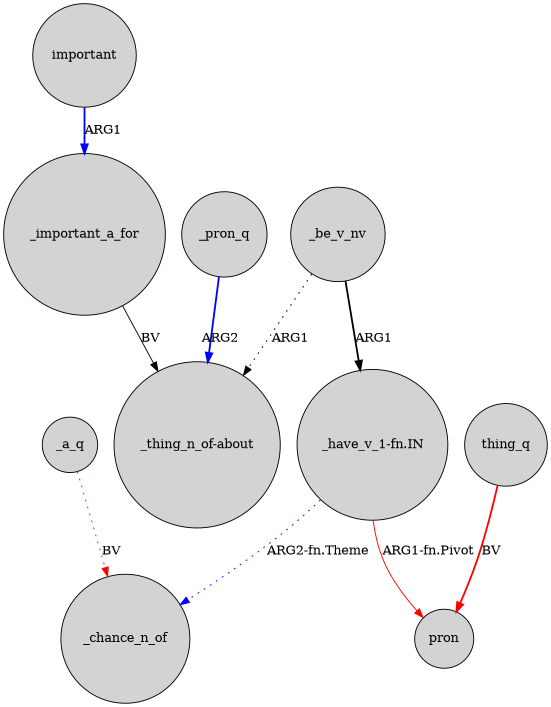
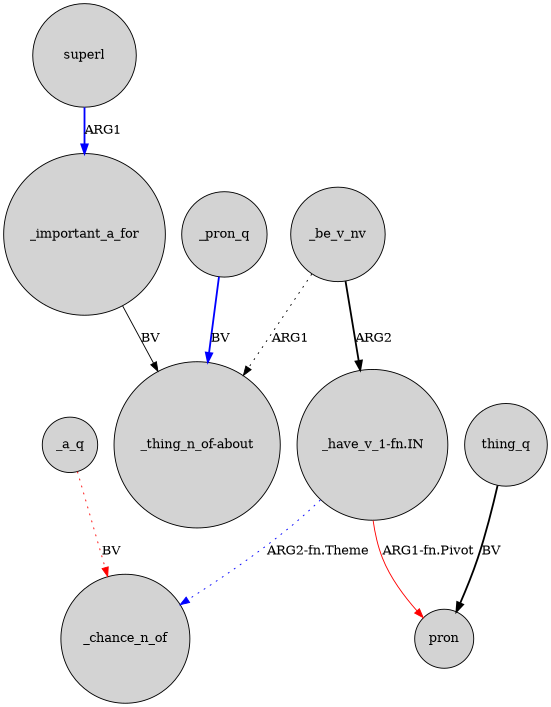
  digraph {
    node [shape=circle style=filled]
    edge [color=black style=bold]
    _be_v_nv
    "_have_v_1-fn.IN"
    "_thing_n_of-about"
    _chance_n_of
    pron
-   superl [label=important]
+   superl
    _important_a_for
    _a_q
    n9 [label=_pron_q]
    n10 [label=thing_q]
-   _be_v_nv -> "_have_v_1-fn.IN" [label=ARG1]
+   _be_v_nv -> "_have_v_1-fn.IN" [label=ARG2]
    _be_v_nv -> "_thing_n_of-about" [label=ARG1 style=dotted]
    "_have_v_1-fn.IN" -> _chance_n_of [color=blue label="ARG2-fn.Theme" style=dotted]
    "_have_v_1-fn.IN" -> pron [color=red label="ARG1-fn.Pivot" style=solid]
    superl -> _important_a_for [color=blue label=ARG1]
    _important_a_for -> "_thing_n_of-about" [label=BV style=solid]
    _a_q -> _chance_n_of [color=red label=BV style=dotted]
-   n9 -> "_thing_n_of-about" [color=blue label=ARG2]
-   n10 -> pron [color=red label=BV]
+   n9 -> "_thing_n_of-about" [color=blue label=BV]
+   n10 -> pron [label=BV]
  }
